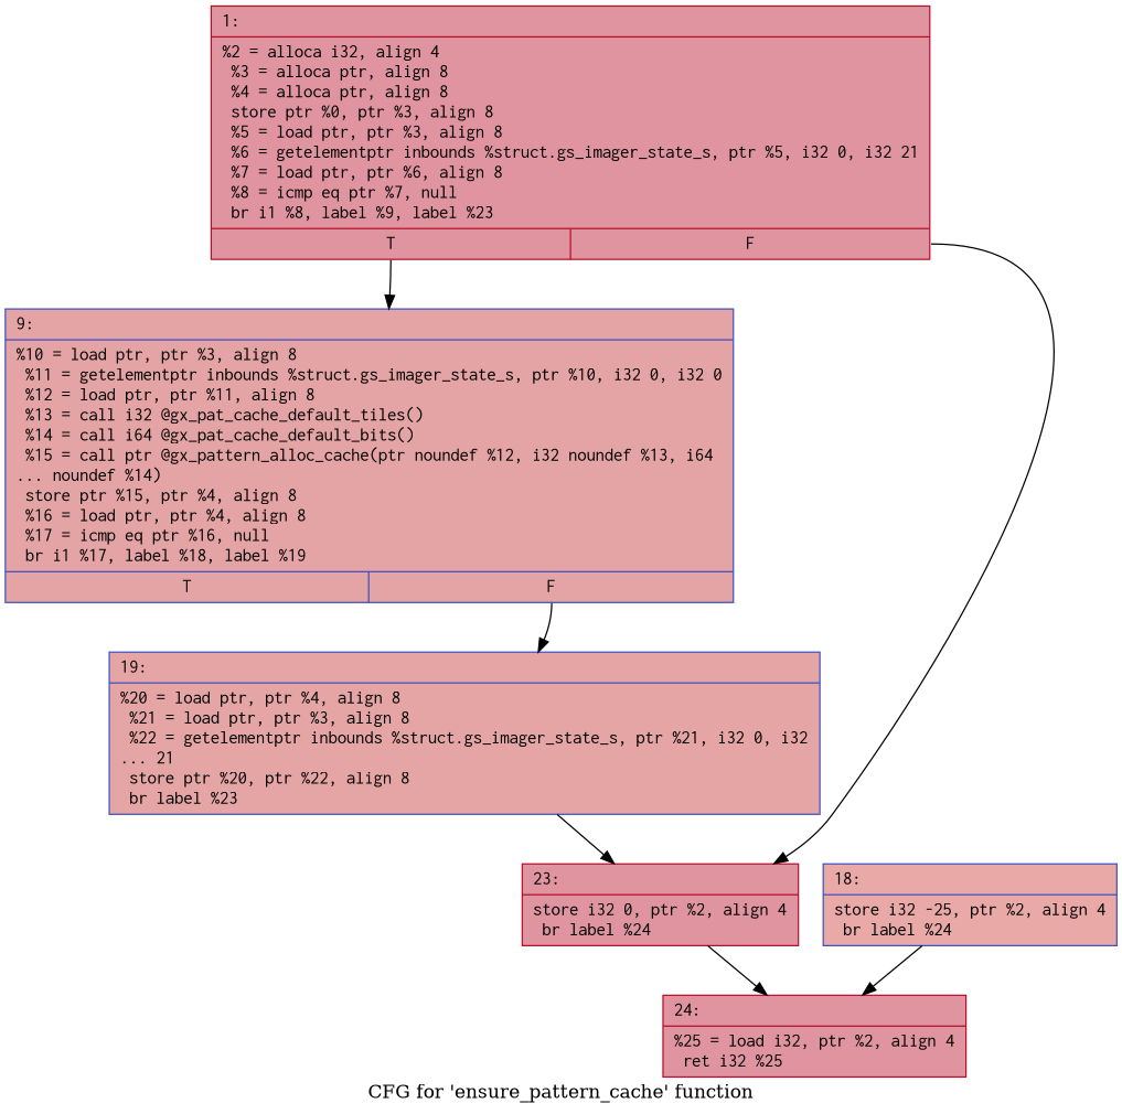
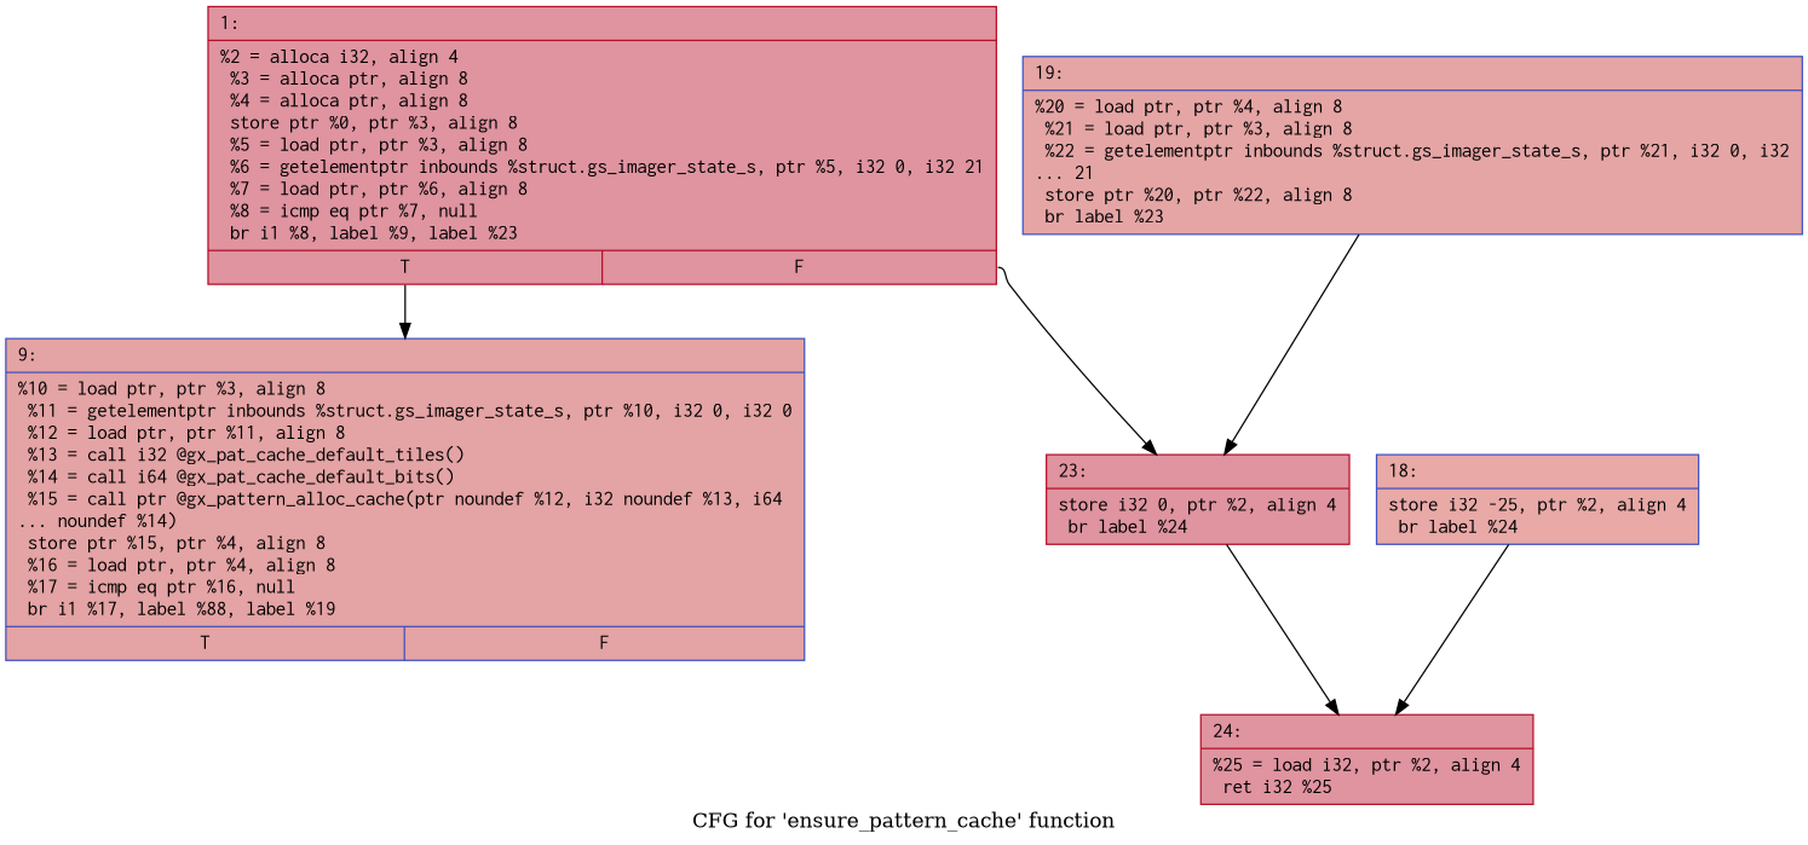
  digraph {
    label="CFG for 'ensure_pattern_cache' function"
    node [color="#b70d28ff" fillcolor="#b70d2870" fontname=Courier shape=record style=filled]
    n1 [label="{1:\l|  %2 = alloca i32, align 4\l  %3 = alloca ptr, align 8\l  %4 = alloca ptr, align 8\l  store ptr %0, ptr %3, align 8\l  %5 = load ptr, ptr %3, align 8\l  %6 = getelementptr inbounds %struct.gs_imager_state_s, ptr %5, i32 0, i32 21\l  %7 = load ptr, ptr %6, align 8\l  %8 = icmp eq ptr %7, null\l  br i1 %8, label %9, label %23\l|{<s0>T|<s1>F}}"]
-   n2 [color="#3d50c3ff" fillcolor="#c32e3170" label="{9:\l|  %10 = load ptr, ptr %3, align 8\l  %11 = getelementptr inbounds %struct.gs_imager_state_s, ptr %10, i32 0, i32 0\l  %12 = load ptr, ptr %11, align 8\l  %13 = call i32 @gx_pat_cache_default_tiles()\l  %14 = call i64 @gx_pat_cache_default_bits()\l  %15 = call ptr @gx_pattern_alloc_cache(ptr noundef %12, i32 noundef %13, i64\l... noundef %14)\l  store ptr %15, ptr %4, align 8\l  %16 = load ptr, ptr %4, align 8\l  %17 = icmp eq ptr %16, null\l  br i1 %17, label %18, label %19\l|{<s0>T|<s1>F}}"]
+   n2 [color="#3d50c3ff" fillcolor="#c32e3170" label="{9:\l|  %10 = load ptr, ptr %3, align 8\l  %11 = getelementptr inbounds %struct.gs_imager_state_s, ptr %10, i32 0, i32 0\l  %12 = load ptr, ptr %11, align 8\l  %13 = call i32 @gx_pat_cache_default_tiles()\l  %14 = call i64 @gx_pat_cache_default_bits()\l  %15 = call ptr @gx_pattern_alloc_cache(ptr noundef %12, i32 noundef %13, i64\l... noundef %14)\l  store ptr %15, ptr %4, align 8\l  %16 = load ptr, ptr %4, align 8\l  %17 = icmp eq ptr %16, null\l  br i1 %17, label %88, label %19\l|{<s0>T|<s1>F}}"]
    n3 [label="{23:\l|  store i32 0, ptr %2, align 4\l  br label %24\l}"]
    n4 [color="#3d50c3ff" fillcolor="#c5333470" label="{19:\l|  %20 = load ptr, ptr %4, align 8\l  %21 = load ptr, ptr %3, align 8\l  %22 = getelementptr inbounds %struct.gs_imager_state_s, ptr %21, i32 0, i32\l... 21\l  store ptr %20, ptr %22, align 8\l  br label %23\l}"]
    n5 [label="{24:\l|  %25 = load i32, ptr %2, align 4\l  ret i32 %25\l}"]
    n6 [color="#3d50c3ff" fillcolor="#ca3b3770" label="{18:\l|  store i32 -25, ptr %2, align 4\l  br label %24\l}"]
    n1 -> n2 [tailport=s0]
    n1 -> n3 [tailport=s1]
-   n2 -> n4 [tailport=s1]
    n3 -> n5
    n4 -> n3
    n6 -> n5
  }
